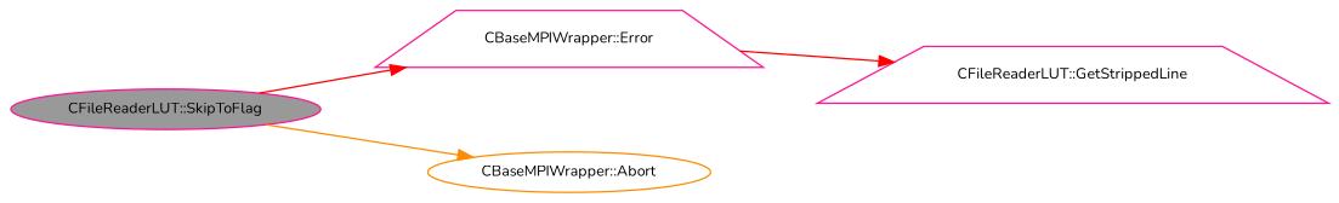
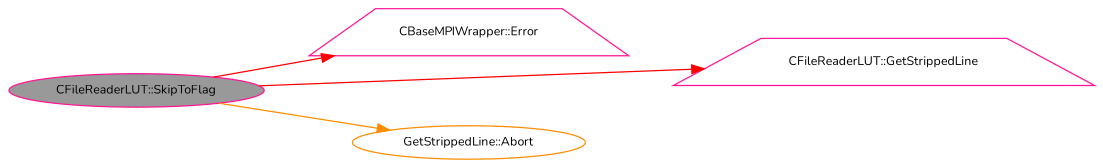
  digraph {
    fontname=Nunito
    rankdir=LR
    node [color=deeppink fillcolor=white fontname=Nunito fontsize=10 shape=ellipse style=filled]
    edge [color=red fontname=Nunito fontsize=10 labelfontname=Helvetica labelfontsize=10 style=solid]
    n1 [fillcolor=grey60 fontcolor=black height=0.2 label="CFileReaderLUT::SkipToFlag" width=0.4]
    n2 [height=0.2 label="CBaseMPIWrapper::Error" shape=trapezium width=0.4]
    n3 [height=0.2 label="CFileReaderLUT::GetStrippedLine" shape=trapezium width=0.4]
-   n4 [color=darkorange height=0.2 label="CBaseMPIWrapper::Abort" width=0.4]
+   n4 [color=darkorange height=0.2 label="GetStrippedLine::Abort" width=0.4]
    n1 -> n2
-   n2 -> n3
+   n1 -> n3
    n1 -> n4 [color=darkorange]
  }
